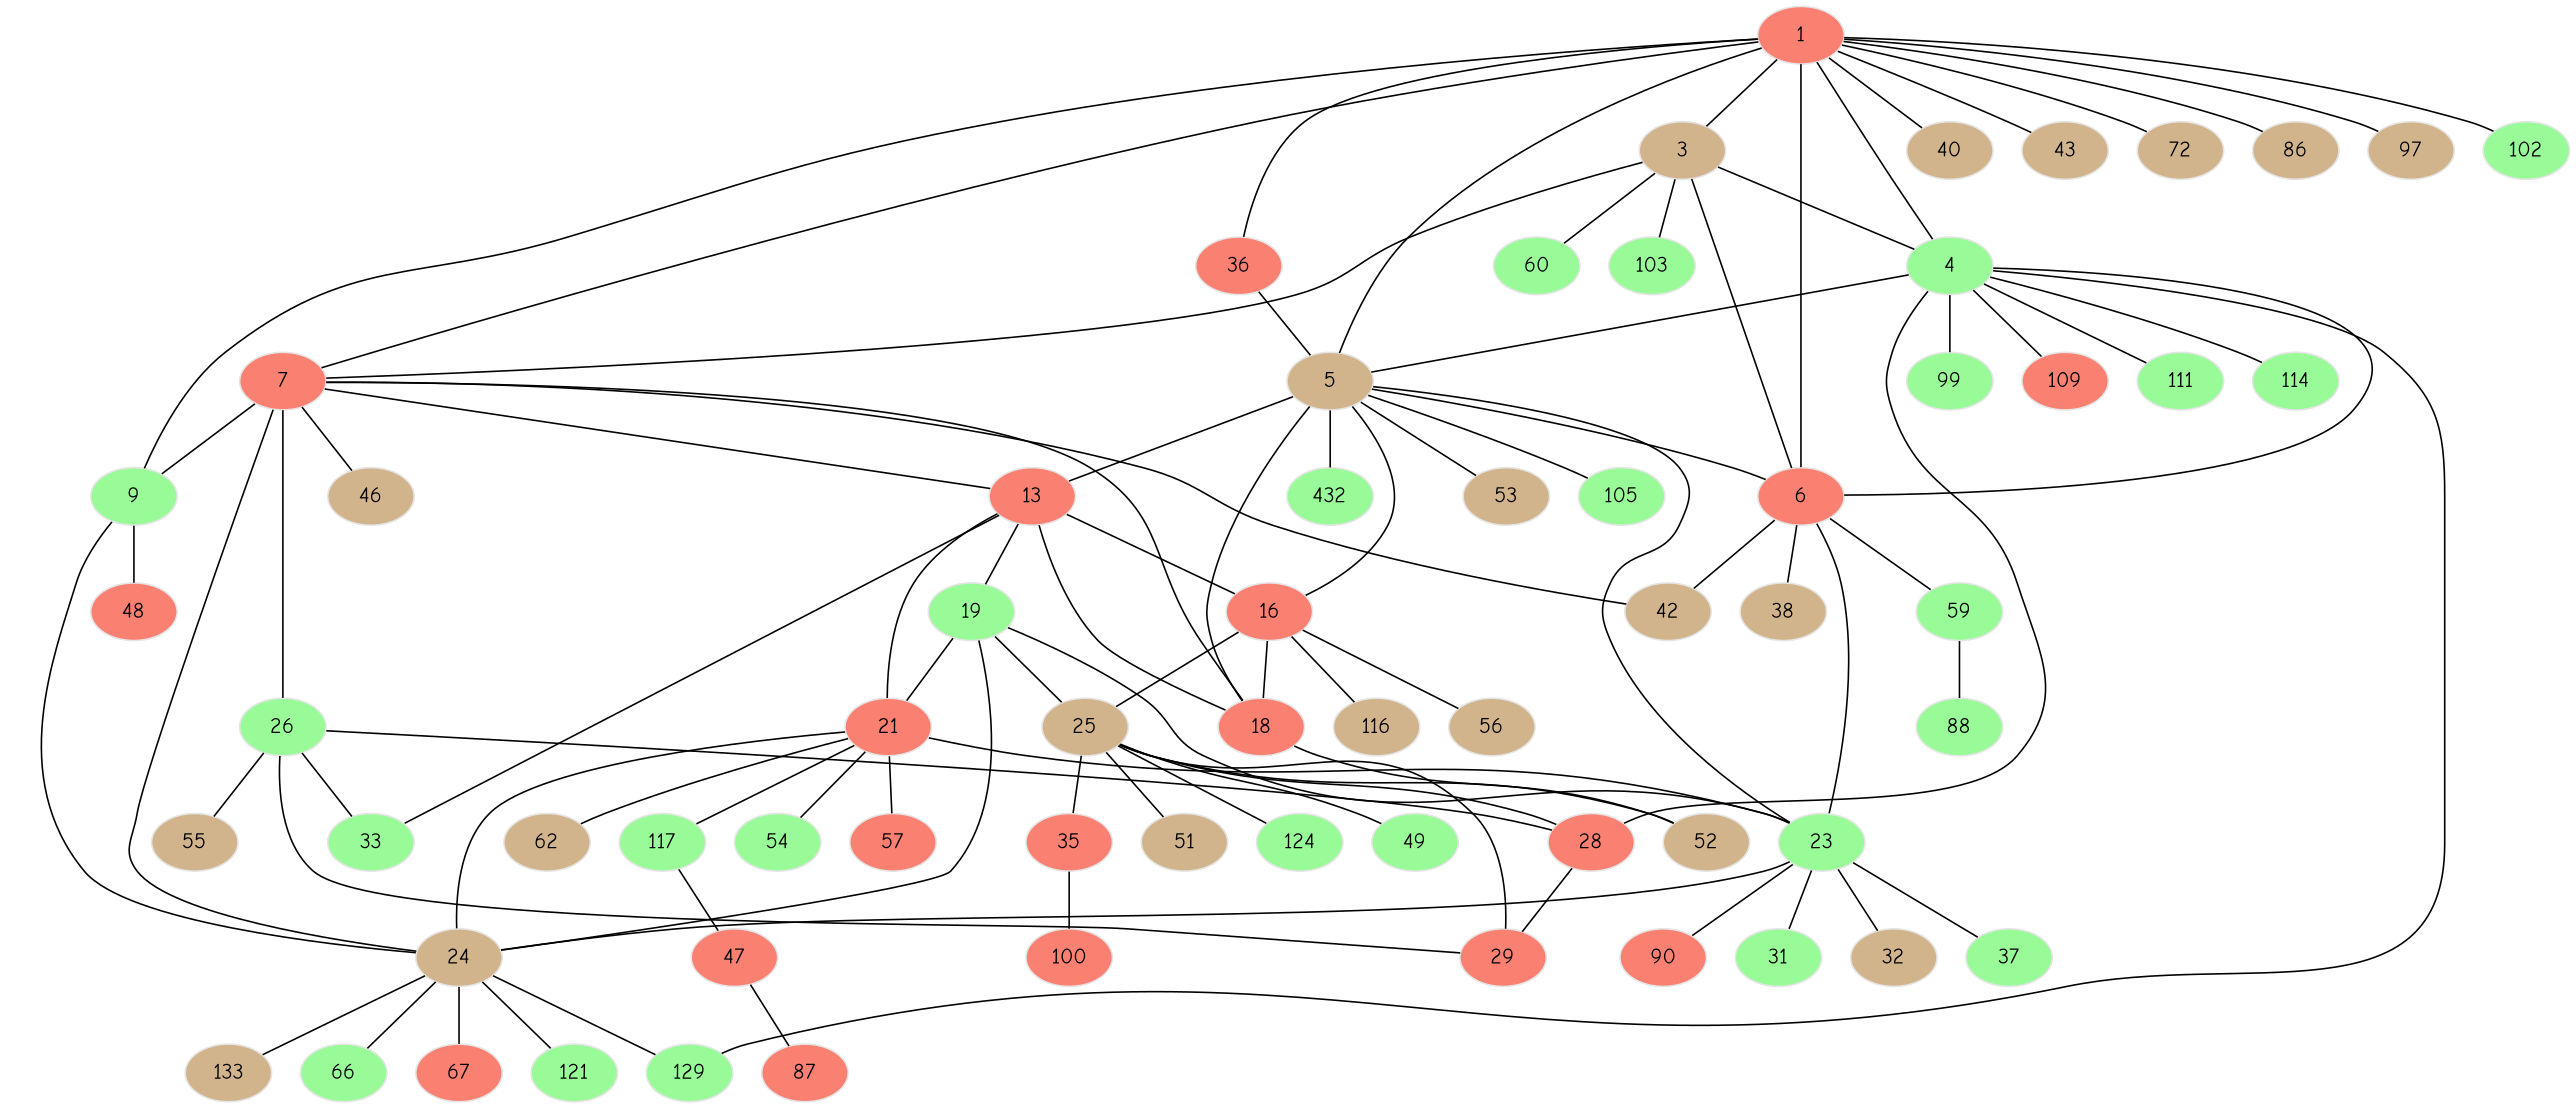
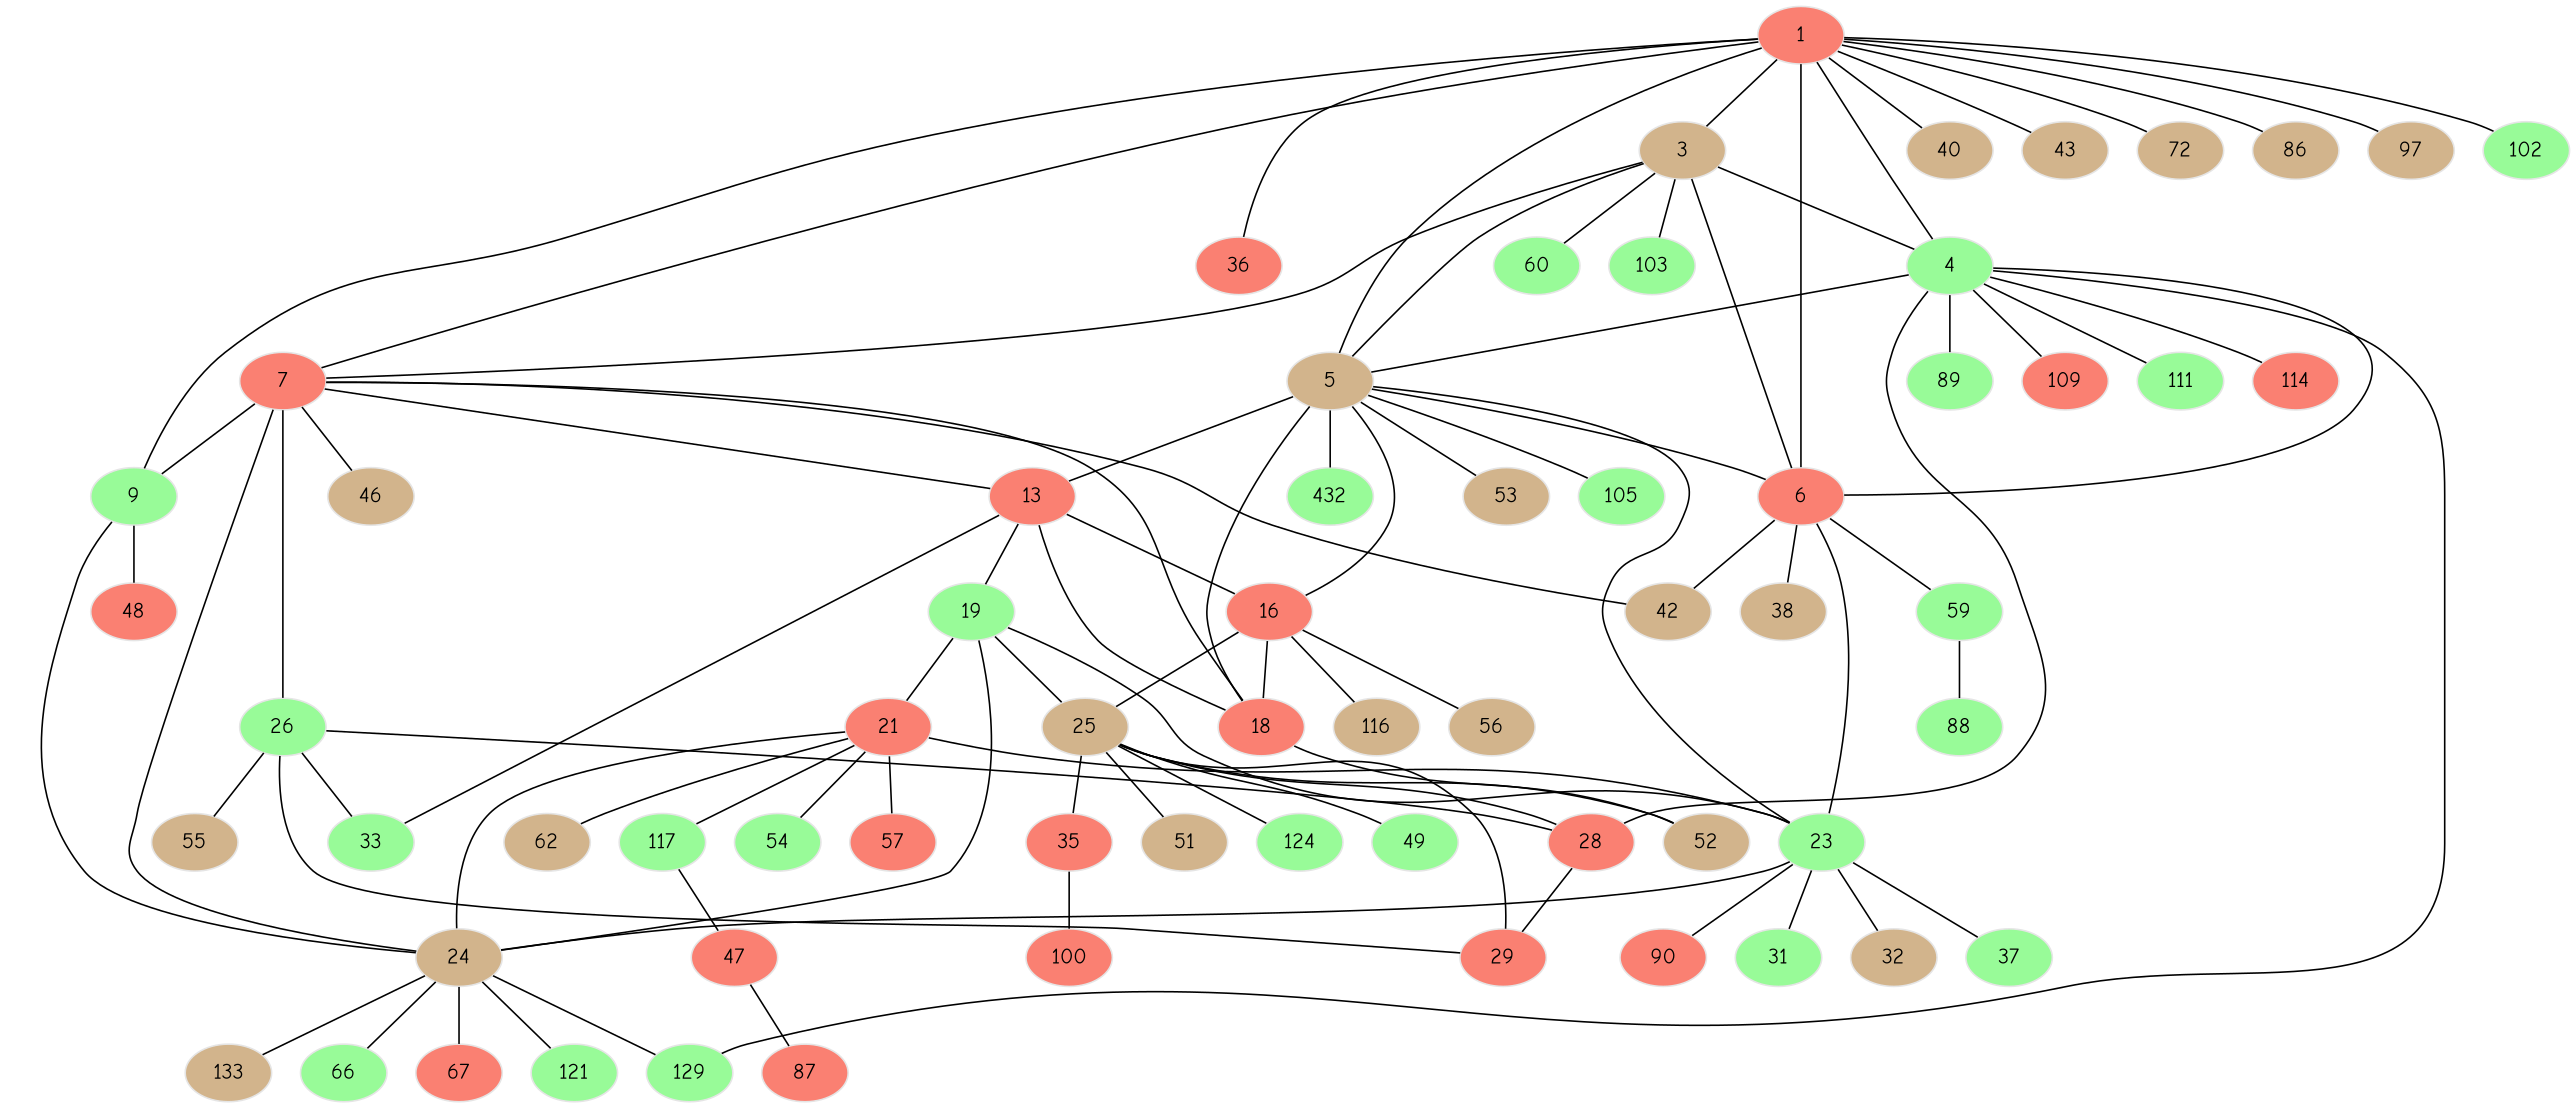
  graph {
    fontname="Comic Neue"
    node [color=gray90 fillcolor=palegreen fontname="Comic Neue" style=filled]
    edge [fontname="Comic Neue"]
    1 [fillcolor=salmon super="+2"]
    3 [fillcolor=tan]
    4
    5 [fillcolor=tan super="+17"]
    6 [fillcolor=salmon super="+93+110+119+92"]
    7 [fillcolor=salmon super="+12+78+8+11"]
    9 [super="+74+77+95+75+39+68"]
    36 [fillcolor=salmon]
    40 [fillcolor=tan]
    43 [fillcolor=tan]
    72 [fillcolor=tan]
    86 [fillcolor=tan]
    97 [fillcolor=tan]
    102
    60
    103
    28 [fillcolor=salmon]
-   89 [label=99]
+   89
    109 [fillcolor=salmon]
    111
-   114
+   114 [fillcolor=salmon]
    129
    13 [fillcolor=salmon super="+15+81+76+108+14"]
    16 [fillcolor=salmon]
    18 [fillcolor=salmon super="+63+123+79"]
    23
    53 [fillcolor=tan]
    105
    n29 [label=432]
    38 [fillcolor=tan super="+80"]
    n31 [fillcolor=tan label=42]
    59
    24 [fillcolor=tan]
    26 [super="+42+30"]
    46 [fillcolor=tan]
    48 [fillcolor=salmon]
    29 [fillcolor=salmon super="+85+101"]
    19 [super="+50+20"]
    21 [fillcolor=salmon super="+22+122+70+71"]
    33
    25 [fillcolor=tan super="+27+112+83+120+82+61+73+45"]
    56 [fillcolor=tan]
    116 [fillcolor=tan]
    52 [fillcolor=tan]
    31
    32 [fillcolor=tan]
    37
    90 [fillcolor=salmon]
    88
    66
    n51 [fillcolor=salmon label=67]
    121
    133 [fillcolor=tan]
    55 [fillcolor=tan]
    54
    57 [fillcolor=salmon super="+126+64"]
    62 [fillcolor=tan]
    117
    35 [fillcolor=salmon]
    49
    51 [fillcolor=tan super="+91"]
    124
    47 [fillcolor=salmon]
    87 [fillcolor=salmon]
    100 [fillcolor=salmon]
    1 -- 3 [weight=2]
    1 -- 4 [weight=2]
    1 -- 5 [weight=2]
    1 -- 6 [weight=2]
    1 -- 7
    1 -- 9
    1 -- 36
    1 -- 40
    1 -- 43
    1 -- 72
    1 -- 86
    1 -- 97
    1 -- 102
    3 -- 4
-   36 -- 5
+   3 -- 5
    3 -- 6
    3 -- 7
    3 -- 60
    3 -- 103
    4 -- 5
    4 -- 6
    4 -- 28
    4 -- 89
    4 -- 109
    4 -- 111
    4 -- 114
    4 -- 129
    5 -- 6
    5 -- 13 [weight=3]
    5 -- 16
    5 -- 18
    5 -- 23
    5 -- 53
    5 -- 105
    5 -- n29
    6 -- 23
    6 -- 38
    6 -- n31
    6 -- 59
    7 -- 9 [weight=5]
    7 -- 13 [weight=2]
    7 -- 18
    7 -- n31
    7 -- 24 [weight=2]
    7 -- 26
    7 -- 46
    9 -- 24
    9 -- 48
    28 -- 29
    13 -- 16 [weight=3]
    13 -- 18 [weight=3]
    13 -- 19
-   13 -- 21 [weight=2]
    13 -- 33
    16 -- 18
    16 -- 25
    16 -- 56
    16 -- 116
    18 -- 52
    23 -- 24
    23 -- 31
    23 -- 32
    23 -- 37
    23 -- 90
    59 -- 88
    24 -- 129
    24 -- 66
    24 -- n51
    24 -- 121
    24 -- 133
    26 -- 28 [weight=2]
    26 -- 29 [weight=2]
    26 -- 33
    26 -- 55
    19 -- 23 [weight=2]
    19 -- 24 [weight=2]
    19 -- 21 [weight=4]
    19 -- 25
    21 -- 23 [weight=2]
    21 -- 24 [weight=2]
    21 -- 54
    21 -- 57
    21 -- 62
    21 -- 117
    25 -- 28 [weight=2]
    25 -- 29 [weight=2]
    25 -- 52
    25 -- 35
    25 -- 49
    25 -- 51
    25 -- 124
    117 -- 47
    35 -- 100
    47 -- 87
  }
